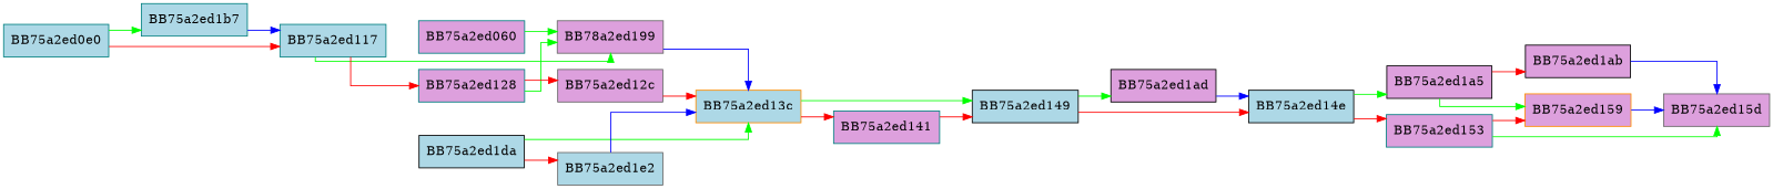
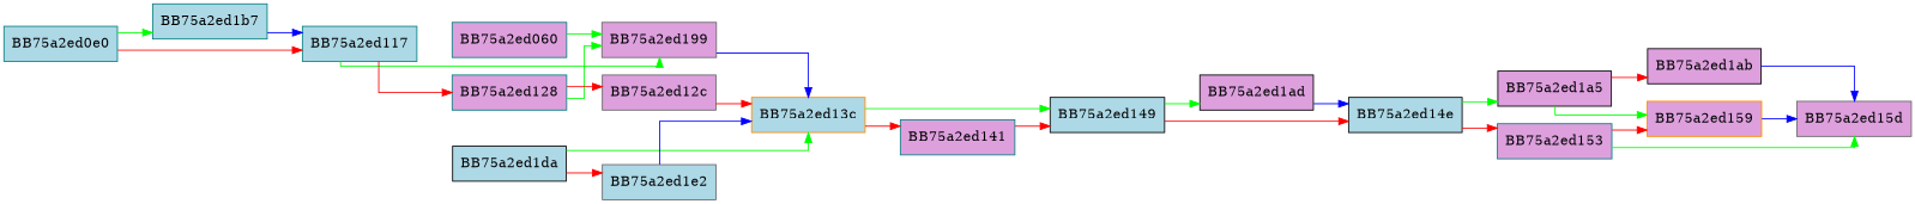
  digraph {
    rankdir=LR
    splines=ortho
    node [color=teal fillcolor=plum shape=box style=filled]
    edge [color=red]
-   BB75a2ed199 [color=gray40 label=BB78a2ed199]
+   BB75a2ed199 [color=gray40]
    BB75a2ed060
    BB75a2ed13c [color=darkorange fillcolor=lightblue]
    BB75a2ed0e0 [fillcolor=lightblue]
    BB75a2ed1b7 [fillcolor=lightblue]
    BB75a2ed117 [fillcolor=lightblue]
    BB75a2ed149 [color=black fillcolor=lightblue]
    BB75a2ed141
    BB75a2ed128
    BB75a2ed12c [color=gray40]
    BB75a2ed1da [color=black fillcolor=lightblue]
    BB75a2ed1e2 [color=gray40 fillcolor=lightblue]
    BB75a2ed1ad [color=black]
    BB75a2ed14e [color=black fillcolor=lightblue]
    BB75a2ed1a5 [color=black]
    BB75a2ed153
    BB75a2ed159 [color=darkorange]
    BB75a2ed1ab [color=black]
    BB75a2ed15d [color=gray40]
    BB75a2ed199 -> BB75a2ed13c [color=blue]
    BB75a2ed060 -> BB75a2ed199 [color=green]
    BB75a2ed13c -> BB75a2ed149 [color=green]
    BB75a2ed13c -> BB75a2ed141
    BB75a2ed0e0 -> BB75a2ed1b7 [color=green]
    BB75a2ed0e0 -> BB75a2ed117
    BB75a2ed1b7 -> BB75a2ed117 [color=blue]
    BB75a2ed117 -> BB75a2ed199 [color=green]
    BB75a2ed117 -> BB75a2ed128
    BB75a2ed149 -> BB75a2ed1ad [color=green]
    BB75a2ed149 -> BB75a2ed14e
    BB75a2ed141 -> BB75a2ed149
    BB75a2ed128 -> BB75a2ed199 [color=green]
    BB75a2ed128 -> BB75a2ed12c
    BB75a2ed12c -> BB75a2ed13c
    BB75a2ed1da -> BB75a2ed13c [color=green]
    BB75a2ed1da -> BB75a2ed1e2
    BB75a2ed1e2 -> BB75a2ed13c [color=blue]
    BB75a2ed1ad -> BB75a2ed14e [color=blue]
    BB75a2ed14e -> BB75a2ed1a5 [color=green]
    BB75a2ed14e -> BB75a2ed153
    BB75a2ed1a5 -> BB75a2ed159 [color=green]
    BB75a2ed1a5 -> BB75a2ed1ab
    BB75a2ed153 -> BB75a2ed159
    BB75a2ed153 -> BB75a2ed15d [color=green]
    BB75a2ed159 -> BB75a2ed15d [color=blue]
    BB75a2ed1ab -> BB75a2ed15d [color=blue]
  }
